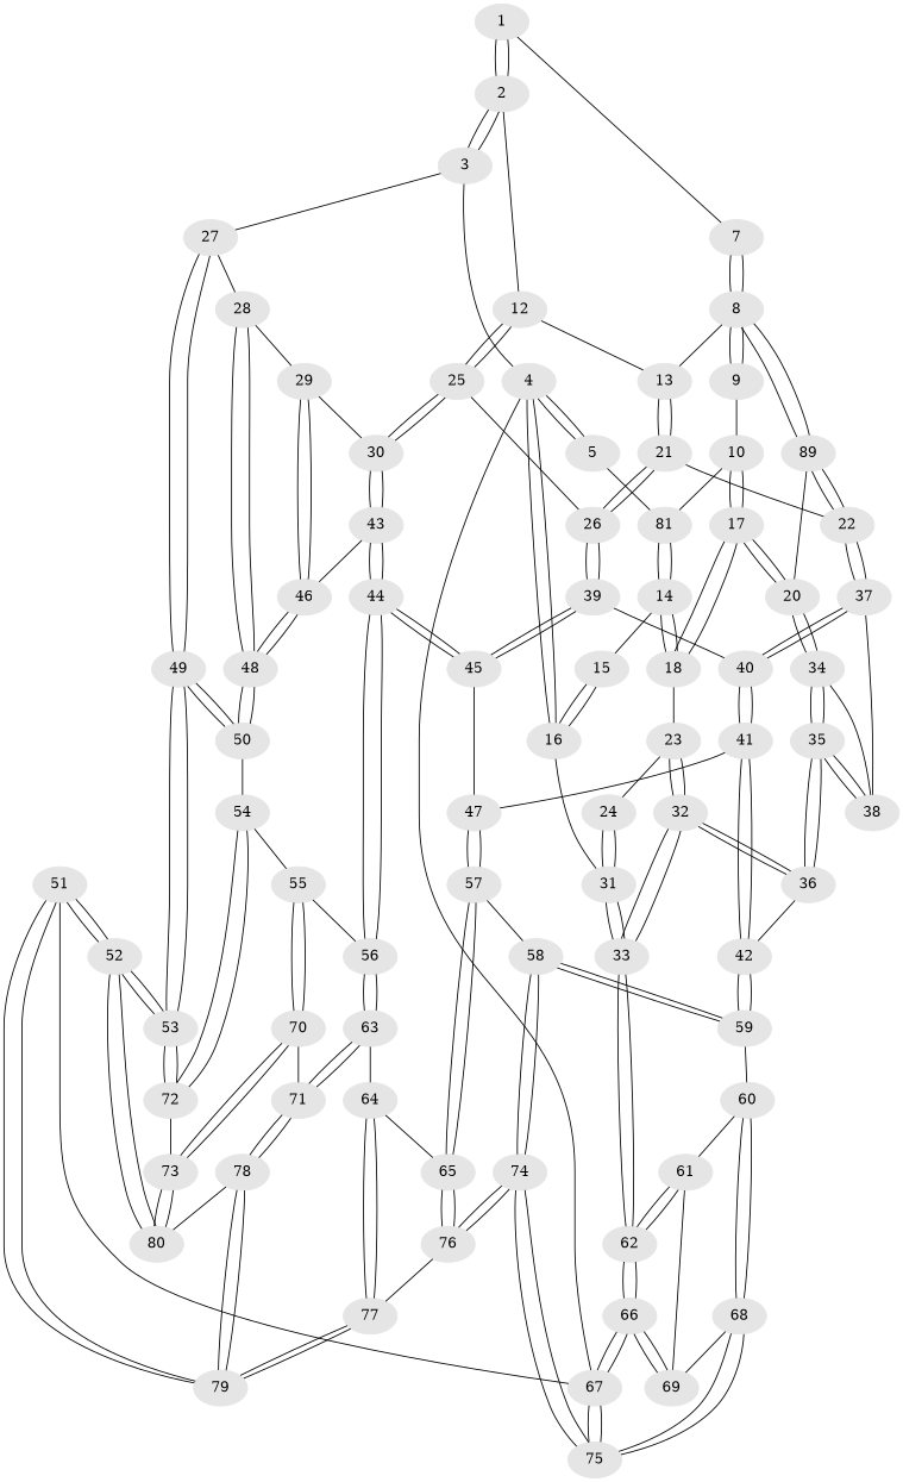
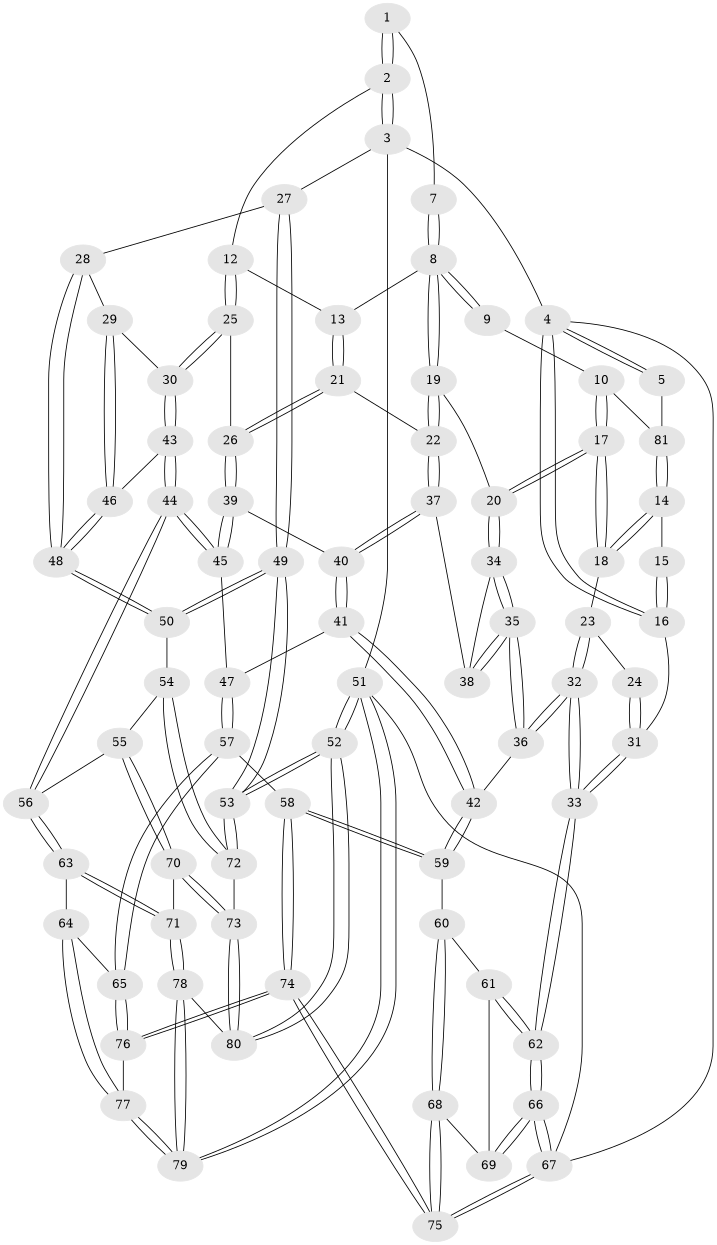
  graph {
    node [color=gray90 style=filled]
    1
    2
    7
    3
    12
    8
    4
    27
    51
    13
    25
    5
    16
    67
    28
    49
    52
    79
    n19 [label=81]
    31
    75
    14
    9
    10
-   19 [label=89]
+   19
    21
    20
    22
    17
    18
    15
    26
    30
    23
    24
    33
    34
    32
    37
    35
    38
    39
    40
    36
    43
    45
    29
    48
    50
    53
    46
    44
    62
    42
    66
    59
    41
    47
    57
    60
    56
    63
    58
    65
    54
    72
    55
    80
    73
    70
    71
    64
    74
    76
    61
    68
    69
    77
    78
    1 -- 2
    1 -- 2
    1 -- 7
    2 -- 3
    2 -- 3
    2 -- 12
    7 -- 8
    7 -- 8
    3 -- 4
    3 -- 27
+   3 -- 51
    12 -- 13
    12 -- 25
    12 -- 25
    8 -- 13
    8 -- 9
    8 -- 9
    8 -- 19
    8 -- 19
    4 -- 5
    4 -- 5
    4 -- 16
    4 -- 16
    4 -- 67
    27 -- 28
    27 -- 49
    27 -- 49
    51 -- 67
    51 -- 52
    51 -- 52
    51 -- 79
    51 -- 79
    13 -- 21
    13 -- 21
    25 -- 26
    25 -- 30
    25 -- 30
    5 -- n19
    16 -- 31
    67 -- 75
    67 -- 75
    28 -- 29
    28 -- 48
    28 -- 48
    49 -- 50
    49 -- 50
    49 -- 53
    49 -- 53
    52 -- 53
    52 -- 53
    52 -- 80
    52 -- 80
    n19 -- 14
    n19 -- 14
    31 -- 33
    31 -- 33
    14 -- 18
    14 -- 18
    14 -- 15
    9 -- 10
    10 -- n19
    10 -- 17
    10 -- 17
    19 -- 20
    19 -- 22
    19 -- 22
    21 -- 22
    21 -- 26
    21 -- 26
    20 -- 34
    20 -- 34
    22 -- 37
    22 -- 37
    17 -- 20
    17 -- 20
    17 -- 18
    17 -- 18
    18 -- 23
    15 -- 16
    15 -- 16
    26 -- 39
    26 -- 39
    30 -- 43
    30 -- 43
    23 -- 24
    23 -- 32
    23 -- 32
    24 -- 31
    24 -- 31
    33 -- 62
    33 -- 62
    34 -- 35
    34 -- 35
    34 -- 38
    32 -- 33
    32 -- 33
    32 -- 36
    32 -- 36
    37 -- 38
    37 -- 40
    37 -- 40
    35 -- 38
    35 -- 38
    35 -- 36
    35 -- 36
    39 -- 40
    39 -- 45
    39 -- 45
    40 -- 41
    40 -- 41
    36 -- 42
    43 -- 46
    43 -- 44
    43 -- 44
    45 -- 47
    29 -- 30
    29 -- 46
    29 -- 46
    48 -- 50
    48 -- 50
    50 -- 54
    53 -- 72
    53 -- 72
    46 -- 48
    46 -- 48
    44 -- 45
    44 -- 45
    44 -- 56
    44 -- 56
    62 -- 66
    62 -- 66
    42 -- 59
    42 -- 59
    66 -- 67
    66 -- 67
    66 -- 69
    66 -- 69
    59 -- 60
    41 -- 42
    41 -- 42
    41 -- 47
    47 -- 57
    47 -- 57
    57 -- 58
    57 -- 65
    57 -- 65
    60 -- 61
    60 -- 68
    60 -- 68
    56 -- 63
    56 -- 63
    63 -- 71
    63 -- 71
    63 -- 64
    58 -- 59
    58 -- 59
    58 -- 74
    58 -- 74
    65 -- 76
    65 -- 76
    54 -- 72
    54 -- 72
    54 -- 55
    72 -- 73
    55 -- 56
    55 -- 70
    55 -- 70
    73 -- 80
    73 -- 80
    70 -- 73
    70 -- 73
    70 -- 71
    71 -- 78
    71 -- 78
    64 -- 65
    64 -- 77
    64 -- 77
    74 -- 75
    74 -- 75
    74 -- 76
    74 -- 76
    76 -- 77
    61 -- 62
    61 -- 62
    61 -- 69
    68 -- 75
    68 -- 75
    68 -- 69
    77 -- 79
    77 -- 79
    78 -- 79
    78 -- 79
    78 -- 80
  }
